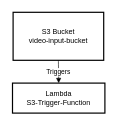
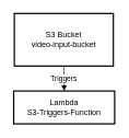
  <mxCell id="0" />
  <mxCell id="1" parent="0" />
  <mxCell id="2" value="S3 Bucket&#10;video-input-bucket" style="whiteSpace=wrap;strokeWidth=2;" vertex="1" parent="1"><mxGeometry x="21" y="20" width="151" height="80" as="geometry" /></mxCell>
- <mxCell id="3" value="Lambda&#10;S3-Trigger-Function" style="whiteSpace=wrap;strokeWidth=2;" vertex="1" parent="1"><mxGeometry y="138" width="154" height="50" as="geometry" x="20" /></mxCell>
+ <mxCell id="3" value="Lambda&#10;S3-Triggers-Function" style="whiteSpace=wrap;strokeWidth=2;" vertex="1" parent="1"><mxGeometry y="138" width="154" height="50" as="geometry" x="20" /></mxCell>
  <mxCell id="4" value="Triggers" style="curved=1;startArrow=none;endArrow=block;exitX=0.5;exitY=0.99;entryX=0.5;entryY=0;" edge="1" parent="1" source="2" target="3"><mxGeometry relative="1" as="geometry"><Array as="points" /></mxGeometry></mxCell>
